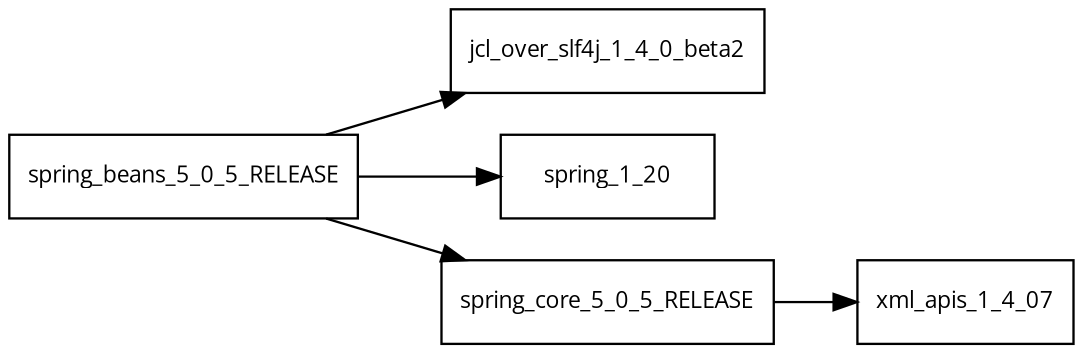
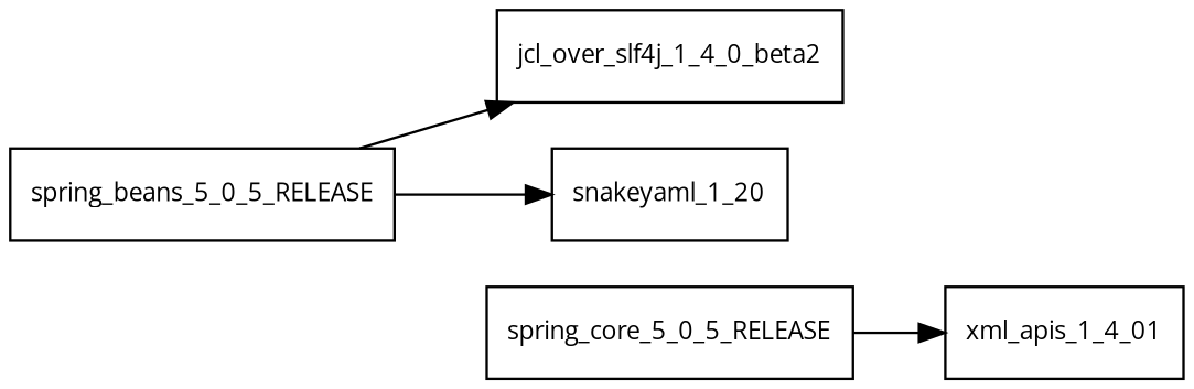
  digraph {
    fontname="Open Sans"
    rankdir=LR
    node [fontname="Open Sans" fontsize=10.0 shape=box]
    edge [fontname="Open Sans"]
    n1 [label=jcl_over_slf4j_1_4_0_beta2]
    spring_beans_5_0_5_RELEASE
-   snakeyaml_1_20 [label=spring_1_20]
+   snakeyaml_1_20
    spring_core_5_0_5_RELEASE
-   xml_apis_1_4_01 [label=xml_apis_1_4_07]
+   xml_apis_1_4_01
    spring_beans_5_0_5_RELEASE -> n1
    spring_beans_5_0_5_RELEASE -> snakeyaml_1_20
-   spring_beans_5_0_5_RELEASE -> spring_core_5_0_5_RELEASE
    spring_core_5_0_5_RELEASE -> xml_apis_1_4_01
  }
